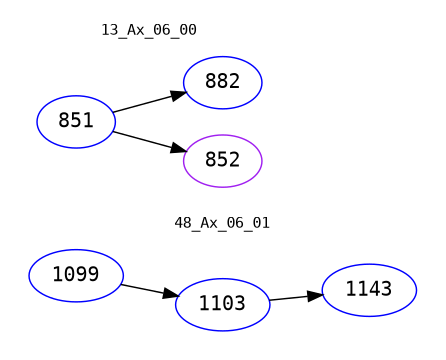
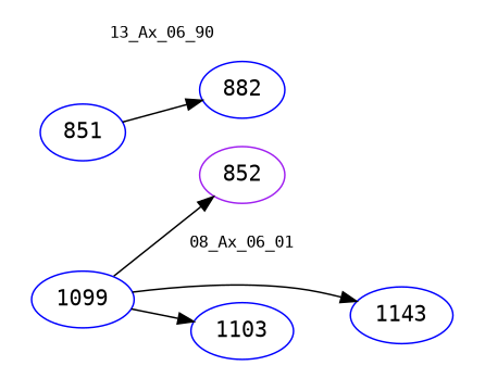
  digraph {
    fontname="DejaVu Sans Mono"
    rankdir=LR
    node [color=blue fontname="DejaVu Sans Mono"]
    edge [color=black fontname="DejaVu Sans Mono"]
    n1 [label=851]
    n2 [color=purple label=852]
    n3 [label=882]
    n4 [label=1099]
    n5 [label=1103]
    n6 [label=1143]
    subgraph cluster_1 {
      color=white
      fontsize=10
-     label="13_Ax_06_00"
+     label="13_Ax_06_90"
      n1
      n2
      n3
    }
    subgraph cluster_2 {
      color=white
      fontsize=10
-     label="48_Ax_06_01"
+     label="08_Ax_06_01"
      n4
      n5
      n6
    }
-   n1 -> n2
+   n4 -> n2
    n1 -> n3
    n4 -> n5
-   n5 -> n6
+   n4 -> n6
  }
